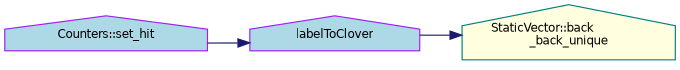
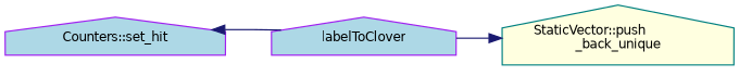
  digraph {
    rankdir=LR
    node [color=purple fillcolor=lightblue fontname=Helvetica fontsize=10 shape=house style=filled]
    edge [color=midnightblue fontname=Helvetica fontsize=10 labelfontname=Helvetica labelfontsize=10 style=solid]
    n1 [fontcolor=black height=0.2 label="Counters::set_hit" width=0.4]
    n2 [height=0.2 label=labelToClover width=0.4]
-   n3 [color=teal fillcolor=lightyellow height=0.2 label="StaticVector::back\l_back_unique" width=0.4]
-   n1 -> n2
+   n3 [color=teal fillcolor=lightyellow height=0.2 label="StaticVector::push\l_back_unique" width=0.4]
+   n2 -> n1
    n2 -> n3
  }
